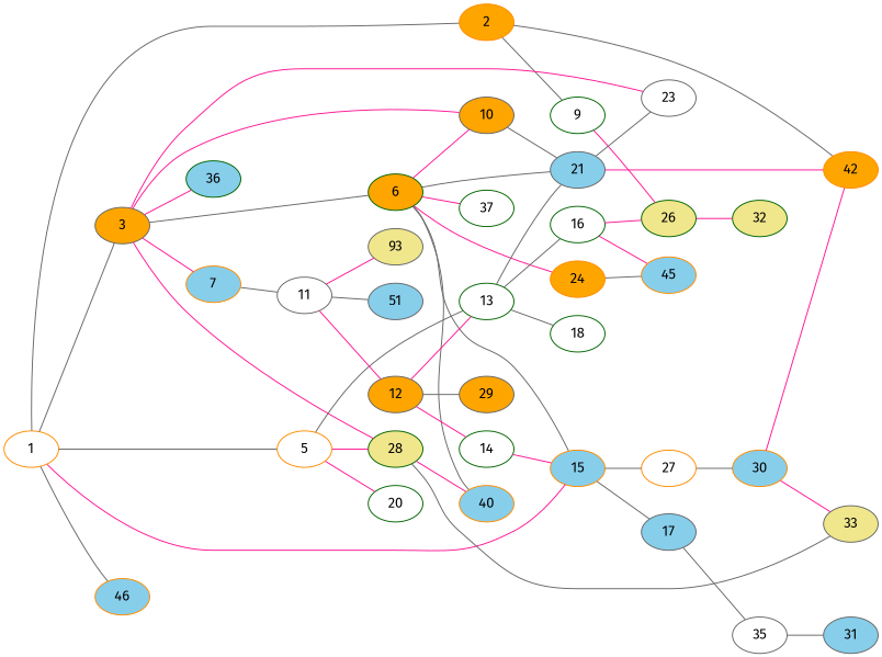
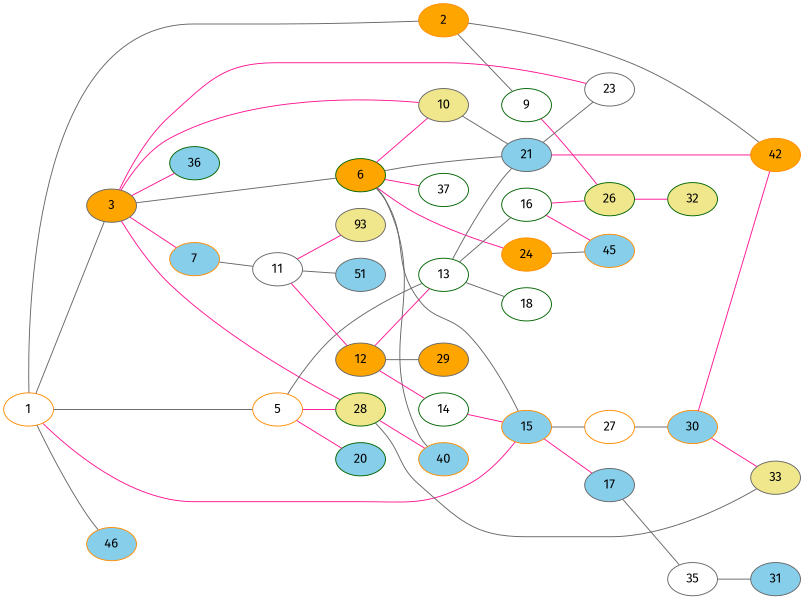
  graph {
    fontname="Fira Sans"
    rankdir=LR
    node [color=gray40 fillcolor=white fontname="Fira Sans" style=filled]
    edge [color=gray40 fontname="Fira Sans"]
    1 [color=darkorange super="+19"]
    2 [color=darkorange fillcolor=orange]
    3 [fillcolor=orange super="+4"]
    5 [color=darkorange super="+25"]
    15 [color=darkorange fillcolor=skyblue super="+36"]
    46 [color=darkorange fillcolor=skyblue]
    9 [color=darkgreen]
    42 [color=darkorange fillcolor=orange super="+47"]
    6 [color=darkgreen fillcolor=orange super="+8"]
    7 [color=darkorange fillcolor=skyblue]
-   10 [fillcolor=orange super="+48"]
+   10 [fillcolor=khaki super="+48"]
    23
    28 [color=darkgreen fillcolor=khaki super="+31"]
    n14 [color=darkgreen fillcolor=skyblue label=36]
    13 [color=darkgreen]
-   20 [color=darkgreen]
+   20 [color=darkgreen fillcolor=skyblue]
    17 [fillcolor=skyblue]
    27 [color=darkorange super="+39"]
    26 [color=darkgreen fillcolor=khaki super="+49"]
    21 [fillcolor=skyblue super="+38"]
    24 [color=darkorange fillcolor=orange super="+44"]
    37 [color=darkgreen]
    40 [color=darkorange fillcolor=skyblue super="+52"]
    11 [super="+22"]
    33 [fillcolor=khaki]
    16 [color=darkgreen super="+43"]
    18 [color=darkgreen]
    45 [color=darkorange fillcolor=skyblue]
    12 [fillcolor=orange super="+50"]
    51 [fillcolor=skyblue]
    n31 [fillcolor=khaki label=93]
    32 [color=darkgreen fillcolor=khaki]
    14 [color=darkgreen]
    29 [fillcolor=orange]
    35
    30 [color=darkorange fillcolor=skyblue]
    n37 [fillcolor=skyblue label=31]
    1 -- 2
    1 -- 3
    1 -- 5
    1 -- 15 [color=deeppink]
    1 -- 46
    2 -- 9
    2 -- 42
    3 -- 6
    3 -- 7 [color=deeppink]
    3 -- 10 [color=deeppink]
    3 -- 23 [color=deeppink]
    3 -- 28 [color=deeppink]
    3 -- n14 [color=deeppink]
    5 -- 28 [color=deeppink]
    5 -- 13
    5 -- 20 [color=deeppink]
-   15 -- 17
+   15 -- 17 [color=deeppink]
    15 -- 27
    9 -- 26 [color=deeppink]
    6 -- 15
    6 -- 10 [color=deeppink]
    6 -- 21
    6 -- 24 [color=deeppink]
    6 -- 37 [color=deeppink]
    6 -- 40
    7 -- 11
    10 -- 21
    28 -- 40 [color=deeppink]
    28 -- 33
    13 -- 21
    13 -- 16
    13 -- 18
    17 -- 35
    27 -- 30
    26 -- 32 [color=deeppink]
    21 -- 42 [color=deeppink]
    21 -- 23
    24 -- 45
    11 -- 12 [color=deeppink]
    11 -- 51
    11 -- n31 [color=deeppink]
    16 -- 26 [color=deeppink]
    16 -- 45 [color=deeppink]
    12 -- 13 [color=deeppink]
    12 -- 14 [color=deeppink]
    12 -- 29
    14 -- 15 [color=deeppink]
    35 -- n37
    30 -- 42 [color=deeppink]
    30 -- 33 [color=deeppink]
  }
